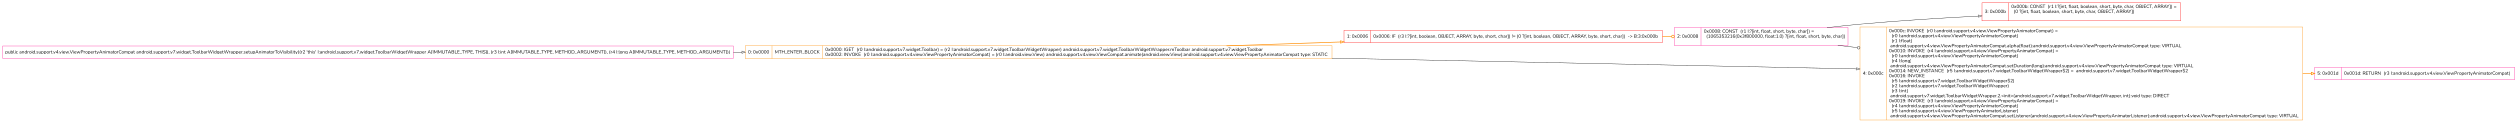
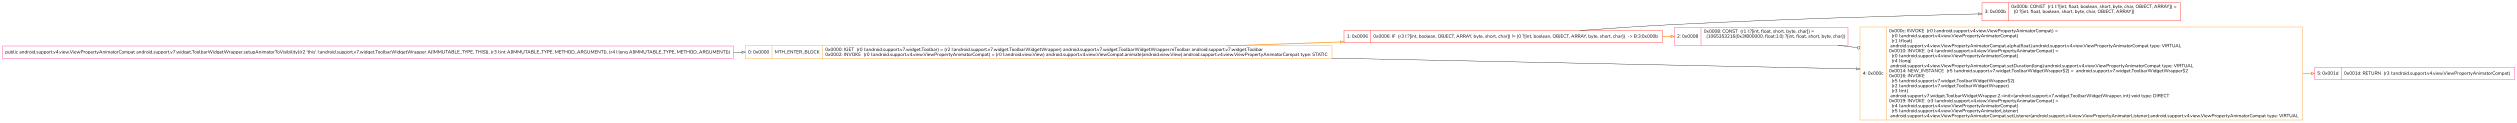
  digraph {
    fontname=Nunito
    rankdir=LR
    node [color=deeppink fontname=Nunito shape=record]
    edge [arrowhead=onormal color=black fontname=Nunito style=solid]
    n1 [color=darkorange label="{0\:\ 0x0000|MTH_ENTER_BLOCK\l|0x0000: IGET  (r0 I:android.support.v7.widget.Toolbar) = (r2 I:android.support.v7.widget.ToolbarWidgetWrapper) android.support.v7.widget.ToolbarWidgetWrapper.mToolbar android.support.v7.widget.Toolbar \l0x0002: INVOKE  (r0 I:android.support.v4.view.ViewPropertyAnimatorCompat) = (r0 I:android.view.View) android.support.v4.view.ViewCompat.animate(android.view.View):android.support.v4.view.ViewPropertyAnimatorCompat type: STATIC \l}"]
    n2 [color=red label="{1\:\ 0x0006|0x0006: IF  (r3 I:?[int, boolean, OBJECT, ARRAY, byte, short, char]) != (0 ?[int, boolean, OBJECT, ARRAY, byte, short, char])  \-\> B:3:0x000b \l}"]
    n3 [color=darkorange label="{4\:\ 0x000c|0x000c: INVOKE  (r0 I:android.support.v4.view.ViewPropertyAnimatorCompat) = \l  (r0 I:android.support.v4.view.ViewPropertyAnimatorCompat)\l  (r1 I:float)\l android.support.v4.view.ViewPropertyAnimatorCompat.alpha(float):android.support.v4.view.ViewPropertyAnimatorCompat type: VIRTUAL \l0x0010: INVOKE  (r4 I:android.support.v4.view.ViewPropertyAnimatorCompat) = \l  (r0 I:android.support.v4.view.ViewPropertyAnimatorCompat)\l  (r4 I:long)\l android.support.v4.view.ViewPropertyAnimatorCompat.setDuration(long):android.support.v4.view.ViewPropertyAnimatorCompat type: VIRTUAL \l0x0014: NEW_INSTANCE  (r5 I:android.support.v7.widget.ToolbarWidgetWrapper$2) =  android.support.v7.widget.ToolbarWidgetWrapper$2 \l0x0016: INVOKE  \l  (r5 I:android.support.v7.widget.ToolbarWidgetWrapper$2)\l  (r2 I:android.support.v7.widget.ToolbarWidgetWrapper)\l  (r3 I:int)\l android.support.v7.widget.ToolbarWidgetWrapper.2.\<init\>(android.support.v7.widget.ToolbarWidgetWrapper, int):void type: DIRECT \l0x0019: INVOKE  (r3 I:android.support.v4.view.ViewPropertyAnimatorCompat) = \l  (r4 I:android.support.v4.view.ViewPropertyAnimatorCompat)\l  (r5 I:android.support.v4.view.ViewPropertyAnimatorListener)\l android.support.v4.view.ViewPropertyAnimatorCompat.setListener(android.support.v4.view.ViewPropertyAnimatorListener):android.support.v4.view.ViewPropertyAnimatorCompat type: VIRTUAL \l}"]
    n4 [label="{2\:\ 0x0008|0x0008: CONST  (r1 I:?[int, float, short, byte, char]) = \l  (1065353216(0x3f800000, float:1.0) ?[int, float, short, byte, char])\l \l}"]
    n5 [color=red label="{3\:\ 0x000b|0x000b: CONST  (r1 I:?[int, float, boolean, short, byte, char, OBJECT, ARRAY]) = \l  (0 ?[int, float, boolean, short, byte, char, OBJECT, ARRAY])\l \l}"]
    n6 [label="{5\:\ 0x001d|0x001d: RETURN  (r3 I:android.support.v4.view.ViewPropertyAnimatorCompat) \l}"]
    n7 [label="{public android.support.v4.view.ViewPropertyAnimatorCompat android.support.v7.widget.ToolbarWidgetWrapper.setupAnimatorToVisibility((r2 'this' I:android.support.v7.widget.ToolbarWidgetWrapper A[IMMUTABLE_TYPE, THIS]), (r3 I:int A[IMMUTABLE_TYPE, METHOD_ARGUMENT]), (r4 I:long A[IMMUTABLE_TYPE, METHOD_ARGUMENT])) }"]
    n1 -> n2 [color=darkorange style=bold]
    n1 -> n3
-   n2 -> n4 [arrowhead=odot color=darkorange style=bold]
-   n4 -> n5
+   n2 -> n4 [color=darkorange style=bold]
+   n2 -> n5
    n3 -> n6 [color=darkorange style=bold]
    n4 -> n3 [arrowhead=odot]
    n7 -> n1
  }
